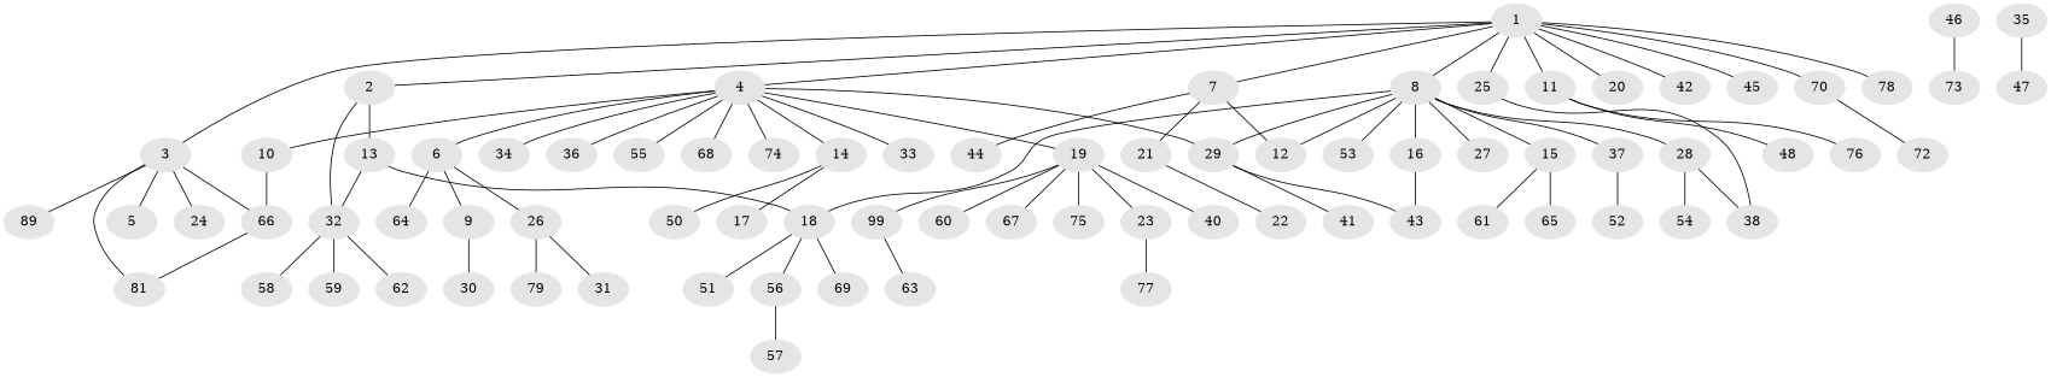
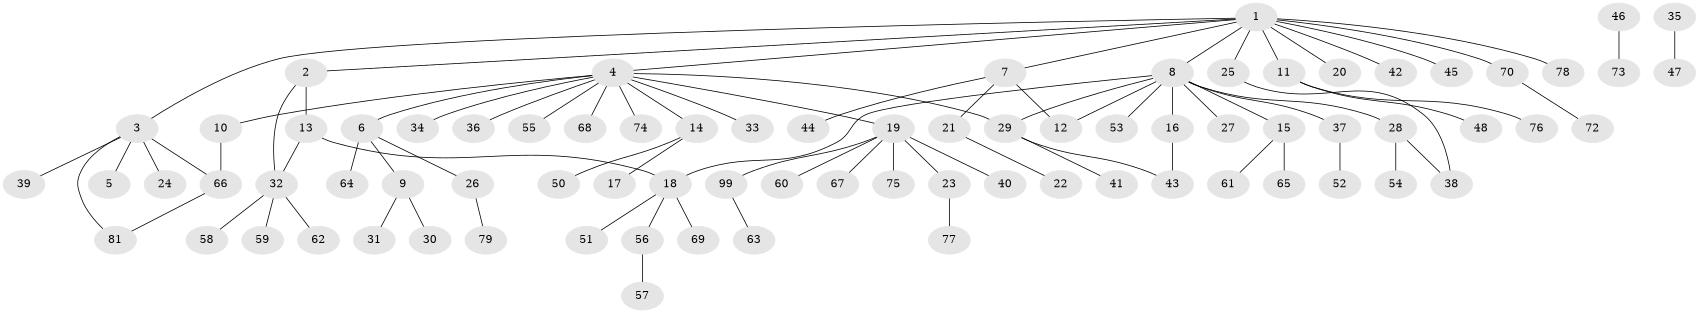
  graph {
    node [color=gray90 style=filled]
    1
    2
    3
    4
    7
    8
    11
    20
    25
    42
    45
    70
    78
    13
    32
    5
    24
-   39 [label=89]
+   39
    66
    n20 [label=81]
    6
    10
    14
    19
    29
    33
    34
    36
    55
    68
    74
    12
    21
    44
    15
    16
    18
    27
    28
    37
    53
    48
    76
    38
    72
    46
    73
    9
    26
    64
    17
    50
    23
    40
    n55 [label=99]
    60
    67
    75
    43
    41
    30
    31
    79
    22
    61
    65
    51
    56
    69
    54
    35
    47
    52
    58
    59
    62
    57
    77
    63
    1 -- 2
    1 -- 3
    1 -- 4
    1 -- 7
    1 -- 8
    1 -- 11
    1 -- 20
    1 -- 25
    1 -- 42
    1 -- 45
    1 -- 70
    1 -- 78
    2 -- 13
    2 -- 32
    3 -- 5
    3 -- 24
    3 -- 39
    3 -- 66
    3 -- n20
    4 -- 6
    4 -- 10
    4 -- 14
    4 -- 19
    4 -- 29
    4 -- 33
    4 -- 34
    4 -- 36
    4 -- 55
    4 -- 68
    4 -- 74
    7 -- 12
    7 -- 21
    7 -- 44
    8 -- 29
    8 -- 12
    8 -- 15
    8 -- 16
    8 -- 18
    8 -- 27
    8 -- 28
    8 -- 37
    8 -- 53
    11 -- 48
    11 -- 76
    25 -- 38
    70 -- 72
    13 -- 32
    13 -- 18
    32 -- 58
    32 -- 59
    32 -- 62
    66 -- n20
    6 -- 9
    6 -- 26
    6 -- 64
    10 -- 66
    14 -- 17
    14 -- 50
    19 -- 23
    19 -- 40
    19 -- n55
    19 -- 60
    19 -- 67
    19 -- 75
    29 -- 43
    29 -- 41
    21 -- 22
    15 -- 61
    15 -- 65
    16 -- 43
    18 -- 51
    18 -- 56
    18 -- 69
    28 -- 38
    28 -- 54
    37 -- 52
    46 -- 73
    9 -- 30
-   26 -- 31
+   9 -- 31
    26 -- 79
    23 -- 77
    n55 -- 63
    56 -- 57
    35 -- 47
  }
